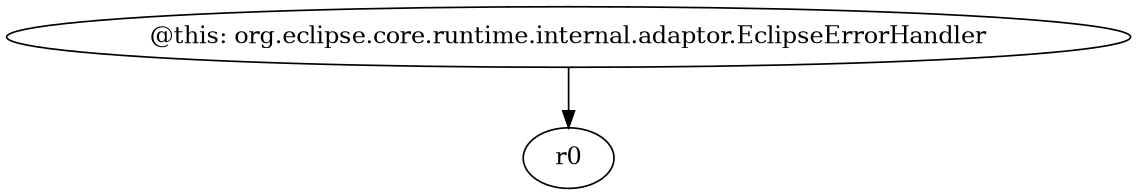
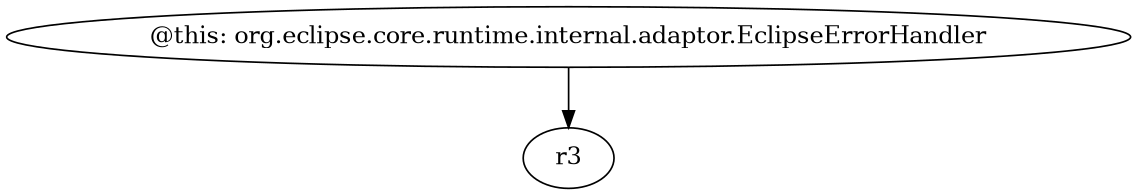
  digraph {
    n1 [label="@this: org.eclipse.core.runtime.internal.adaptor.EclipseErrorHandler"]
-   n2 [label=r0]
+   n2 [label=r3]
    n1 -> n2
  }
